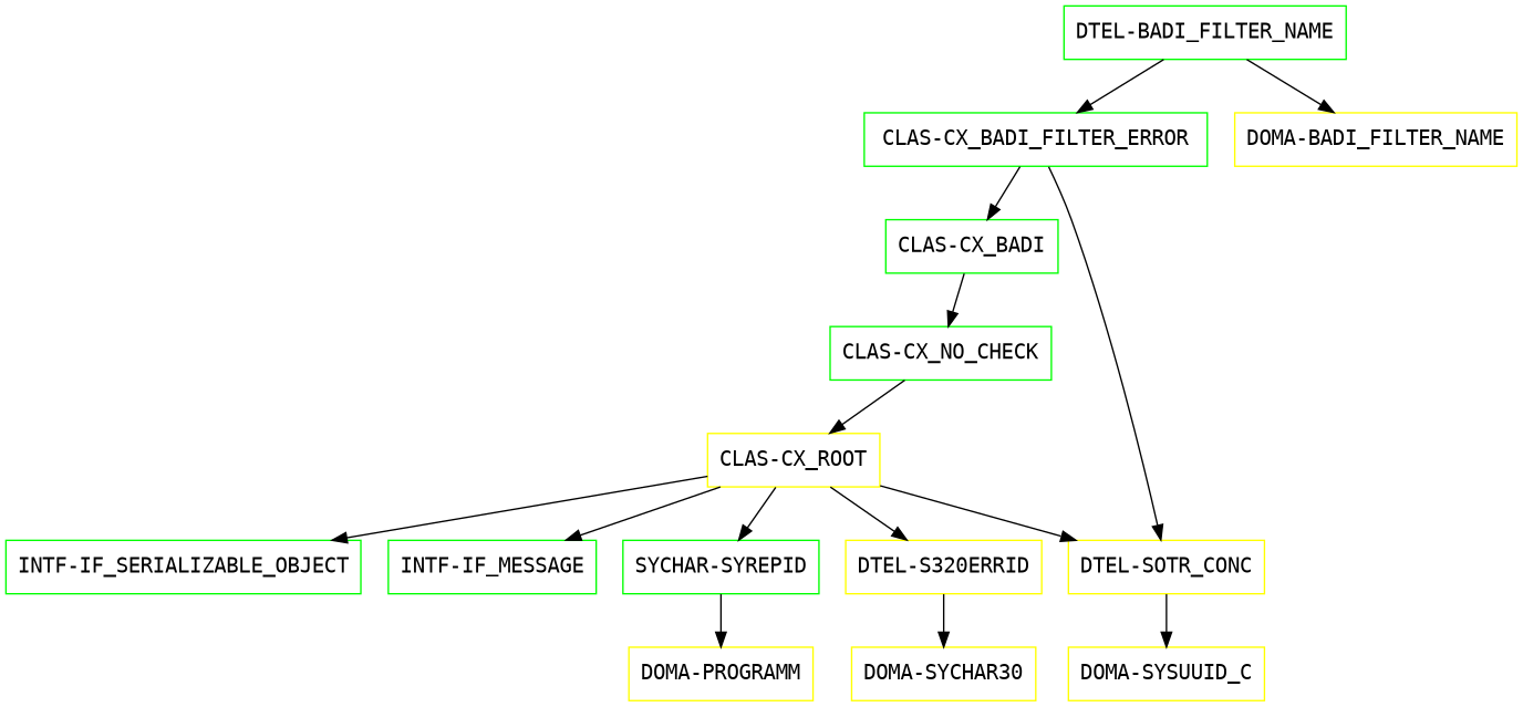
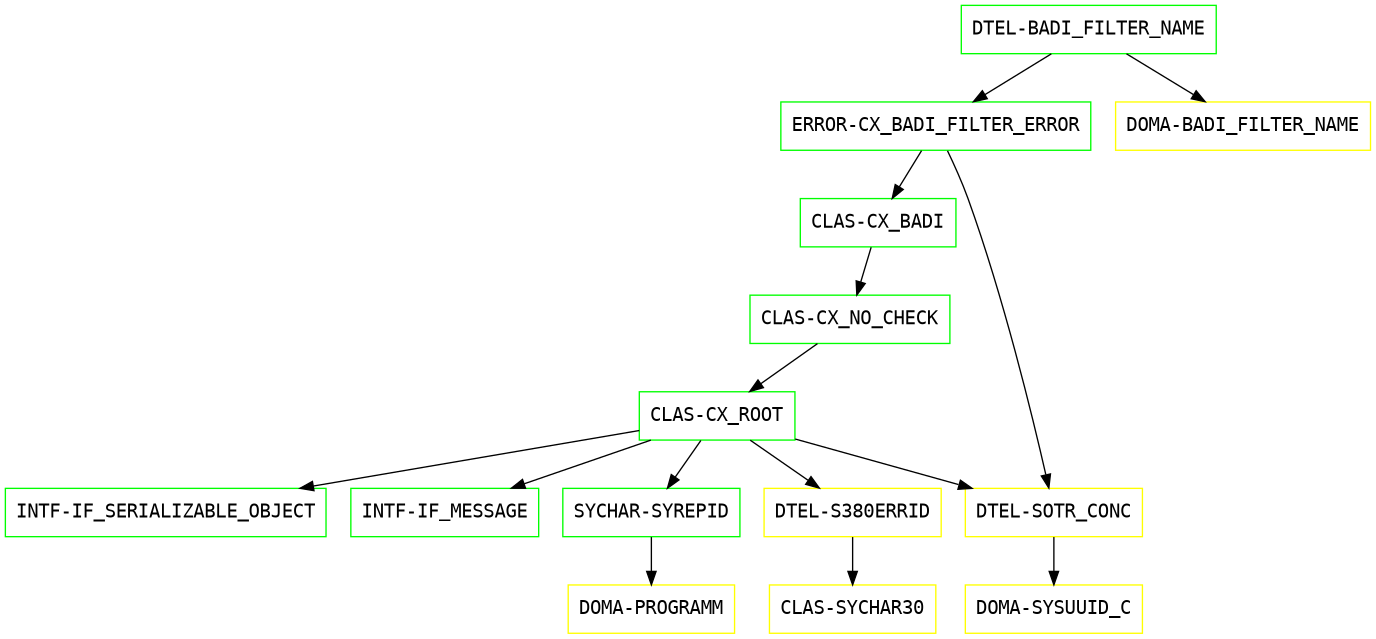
  digraph {
    fontname="DejaVu Sans Mono"
    node [color=green fontname="DejaVu Sans Mono" shape=box]
    edge [fontname="DejaVu Sans Mono"]
-   "CLAS-CX_BADI_FILTER_ERROR"
+   "CLAS-CX_BADI_FILTER_ERROR" [label="ERROR-CX_BADI_FILTER_ERROR"]
    "CLAS-CX_BADI"
    "DTEL-SOTR_CONC" [color=yellow]
    "CLAS-CX_NO_CHECK"
    "DOMA-SYSUUID_C" [color=yellow]
    "DTEL-BADI_FILTER_NAME"
    "DOMA-BADI_FILTER_NAME" [color=yellow]
-   "CLAS-CX_ROOT" [color=yellow]
+   "CLAS-CX_ROOT"
    "INTF-IF_SERIALIZABLE_OBJECT"
    "INTF-IF_MESSAGE"
    n11 [label="SYCHAR-SYREPID"]
-   "DTEL-S380ERRID" [color=yellow label="DTEL-S320ERRID"]
+   "DTEL-S380ERRID" [color=yellow]
    "DOMA-PROGRAMM" [color=yellow]
-   "DOMA-SYCHAR30" [color=yellow]
+   "DOMA-SYCHAR30" [color=yellow label="CLAS-SYCHAR30"]
    "CLAS-CX_BADI_FILTER_ERROR" -> "CLAS-CX_BADI"
    "CLAS-CX_BADI_FILTER_ERROR" -> "DTEL-SOTR_CONC"
    "CLAS-CX_BADI" -> "CLAS-CX_NO_CHECK"
    "DTEL-SOTR_CONC" -> "DOMA-SYSUUID_C"
    "CLAS-CX_NO_CHECK" -> "CLAS-CX_ROOT"
    "DTEL-BADI_FILTER_NAME" -> "CLAS-CX_BADI_FILTER_ERROR"
    "DTEL-BADI_FILTER_NAME" -> "DOMA-BADI_FILTER_NAME"
    "CLAS-CX_ROOT" -> "DTEL-SOTR_CONC"
    "CLAS-CX_ROOT" -> "INTF-IF_SERIALIZABLE_OBJECT"
    "CLAS-CX_ROOT" -> "INTF-IF_MESSAGE"
    "CLAS-CX_ROOT" -> n11
    "CLAS-CX_ROOT" -> "DTEL-S380ERRID"
    n11 -> "DOMA-PROGRAMM"
    "DTEL-S380ERRID" -> "DOMA-SYCHAR30"
  }
